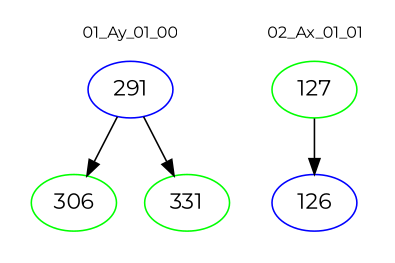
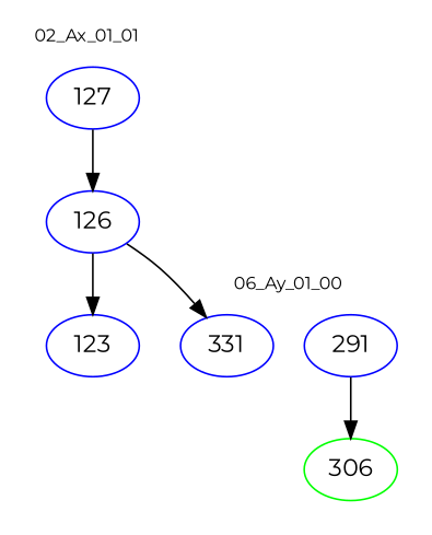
  digraph {
    fontname=Montserrat
    node [color=blue fontname=Montserrat]
    edge [color=black fontname=Montserrat]
    n1 [color=green label=306]
    n2 [label=291]
-   n3 [color=green label=331]
-   n4 [color=green label=127]
+   n3 [label=331]
+   n4 [label=127]
    n5 [label=126]
+   n6 [label=123]
    subgraph cluster_1 {
      color=white
      fontsize=10
-     label="01_Ay_01_00"
+     label="06_Ay_01_00"
      n1
      n2
      n3
    }
    subgraph cluster_2 {
      color=white
      fontsize=10
      label="02_Ax_01_01"
      n4
      n5
+     n6
    }
    n2 -> n1
-   n2 -> n3
+   n5 -> n3
    n4 -> n5
+   n5 -> n6
  }
